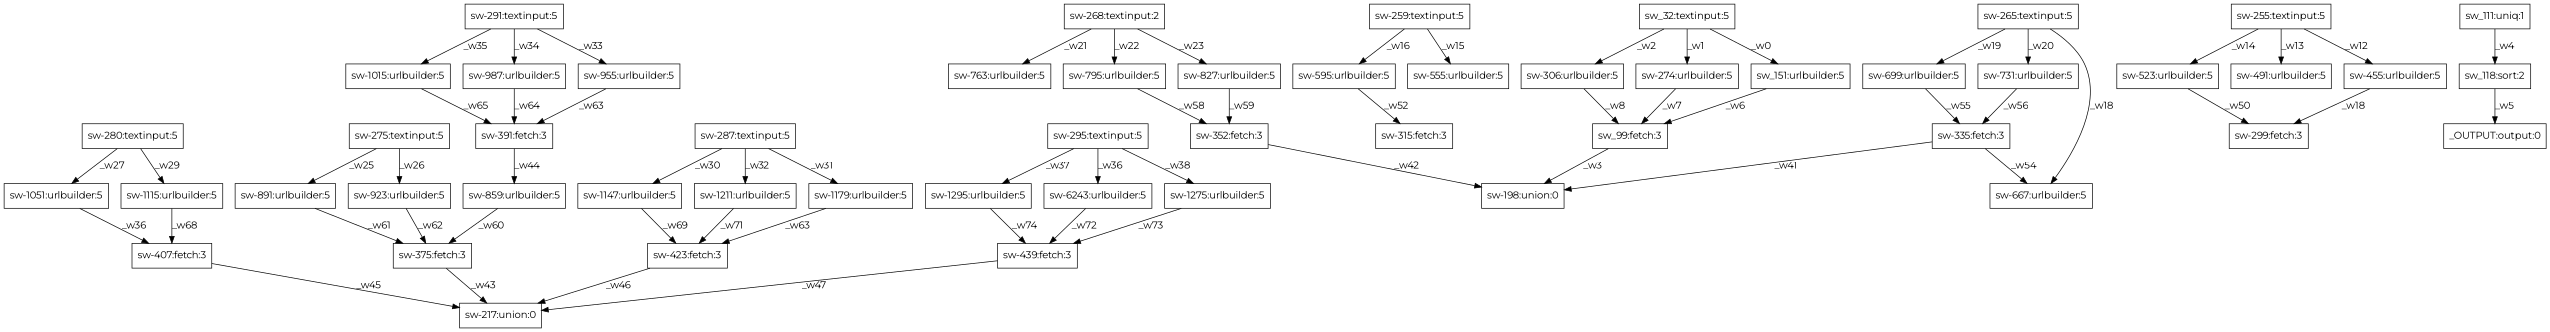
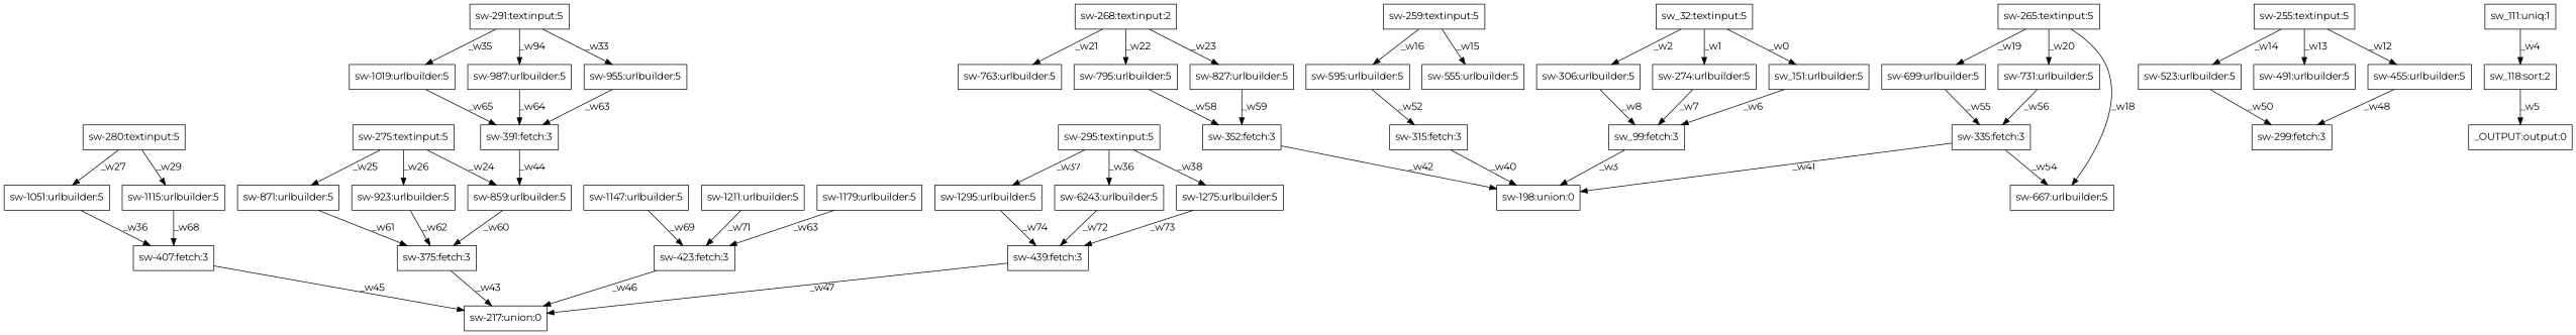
  digraph {
    fontname=Montserrat
    node [fontname=Montserrat shape=box]
    edge [fontname=Montserrat]
    n1 [label="sw-280:textinput:5"]
    n2 [label="sw-1051:urlbuilder:5"]
    n3 [label="sw-1115:urlbuilder:5"]
    n4 [label="sw-407:fetch:3"]
    n5 [label="sw-291:textinput:5"]
-   n6 [label="sw-1015:urlbuilder:5"]
+   n6 [label="sw-1019:urlbuilder:5"]
    n7 [label="sw-987:urlbuilder:5"]
    n8 [label="sw-955:urlbuilder:5"]
    n9 [label="sw-391:fetch:3"]
-   n10 [label="sw-891:urlbuilder:5"]
+   n10 [label="sw-871:urlbuilder:5"]
    n11 [label="sw-375:fetch:3"]
    n12 [label="sw-217:union:0"]
    n13 [label="sw-268:textinput:2"]
    n14 [label="sw-763:urlbuilder:5"]
    n15 [label="sw-795:urlbuilder:5"]
    n16 [label="sw-827:urlbuilder:5"]
    n17 [label="sw-352:fetch:3"]
    n18 [label="sw_99:fetch:3"]
    n19 [label="sw-198:union:0"]
    n20 [label="sw-255:textinput:5"]
    n21 [label="sw-523:urlbuilder:5"]
    n22 [label="sw-491:urlbuilder:5"]
    n23 [label="sw-455:urlbuilder:5"]
    n24 [label="sw-299:fetch:3"]
    n25 [label="sw-555:urlbuilder:5"]
    n26 [label="sw-315:fetch:3"]
    n27 [label="sw-1147:urlbuilder:5"]
    n28 [label="sw-423:fetch:3"]
    n29 [label="sw-439:fetch:3"]
    n30 [label="sw-259:textinput:5"]
    n31 [label="sw-595:urlbuilder:5"]
    n32 [label="sw-859:urlbuilder:5"]
    n33 [label="sw-1211:urlbuilder:5"]
    n34 [label="sw_118:sort:2"]
    n35 [label="_OUTPUT:output:0"]
    n36 [label="sw-1179:urlbuilder:5"]
    n37 [label="sw_32:textinput:5"]
    n38 [label="sw-274:urlbuilder:5"]
    n39 [label="sw_151:urlbuilder:5"]
    n40 [label="sw-306:urlbuilder:5"]
    n41 [label="sw-335:fetch:3"]
    n42 [label="sw-667:urlbuilder:5"]
    n43 [label="sw-1295:urlbuilder:5"]
-   n44 [label="sw-287:textinput:5"]
    n45 [label="sw-923:urlbuilder:5"]
    n46 [label="sw-699:urlbuilder:5"]
    n47 [label="sw_111:uniq:1"]
    n48 [label="sw-295:textinput:5"]
    n49 [label="sw-6243:urlbuilder:5"]
    n50 [label="sw-1275:urlbuilder:5"]
    n51 [label="sw-731:urlbuilder:5"]
    n52 [label="sw-265:textinput:5"]
    n53 [label="sw-275:textinput:5"]
    n1 -> n2 [label=_w27]
    n1 -> n3 [label=_w29]
    n2 -> n4 [label=_w36]
    n3 -> n4 [label=_w68]
    n4 -> n12 [label=_w45]
    n5 -> n6 [label=_w35]
-   n5 -> n7 [label=_w34]
+   n5 -> n7 [label=_w94]
    n5 -> n8 [label=_w33]
    n6 -> n9 [label=_w65]
    n7 -> n9 [label=_w64]
    n8 -> n9 [label=_w63]
    n9 -> n32 [label=_w44]
    n10 -> n11 [label=_w61]
    n11 -> n12 [label=_w43]
    n13 -> n14 [label=_w21]
    n13 -> n15 [label=_w22]
    n13 -> n16 [label=_w23]
    n15 -> n17 [label=_w58]
    n16 -> n17 [label=_w59]
    n17 -> n19 [label=_w42]
    n18 -> n19 [label=_w3]
    n20 -> n21 [label=_w14]
    n20 -> n22 [label=_w13]
    n20 -> n23 [label=_w12]
    n21 -> n24 [label=_w50]
-   n23 -> n24 [label=_w18]
+   n23 -> n24 [label=_w48]
+   n26 -> n19 [label=_w40]
    n27 -> n28 [label=_w69]
    n28 -> n12 [label=_w46]
    n29 -> n12 [label=_w47]
    n30 -> n25 [label=_w15]
    n30 -> n31 [label=_w16]
    n31 -> n26 [label=_w52]
    n32 -> n11 [label=_w60]
    n33 -> n28 [label=_w71]
    n34 -> n35 [label=_w5]
    n36 -> n28 [label=_w63]
    n37 -> n38 [label=_w1]
    n37 -> n39 [label=_w0]
    n37 -> n40 [label=_w2]
    n38 -> n18 [label=_w7]
    n39 -> n18 [label=_w6]
    n40 -> n18 [label=_w8]
    n41 -> n19 [label=_w41]
    n41 -> n42 [label=_w54]
    n43 -> n29 [label=_w74]
-   n44 -> n27 [label=_w30]
-   n44 -> n33 [label=_w32]
-   n44 -> n36 [label=_w31]
    n45 -> n11 [label=_w62]
    n46 -> n41 [label=_w55]
    n47 -> n34 [label=_w4]
    n48 -> n43 [label=_w37]
    n48 -> n49 [label=_w36]
    n48 -> n50 [label=_w38]
    n49 -> n29 [label=_w72]
    n50 -> n29 [label=_w73]
    n51 -> n41 [label=_w56]
    n52 -> n42 [label=_w18]
    n52 -> n46 [label=_w19]
    n52 -> n51 [label=_w20]
    n53 -> n10 [label=_w25]
+   n53 -> n32 [label=_w24]
    n53 -> n45 [label=_w26]
  }
